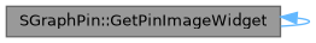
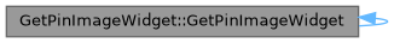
  digraph {
    rankdir=TB
-   n1 [color=gray40 fillcolor=grey60 fontcolor=black fontname=Helvetica fontsize=10 height=0.2 label="SGraphPin::GetPinImageWidget" shape=box style=filled width=0.4]
+   n1 [color=gray40 fillcolor=grey60 fontcolor=black fontname=Helvetica fontsize=10 height=0.2 label="GetPinImageWidget::GetPinImageWidget" shape=box style=filled width=0.4]
    n1 -> n1 [color=steelblue1 dir=back fontname=Helvetica fontsize=10 labelfontname=Helvetica labelfontsize=10 style=solid]
  }
